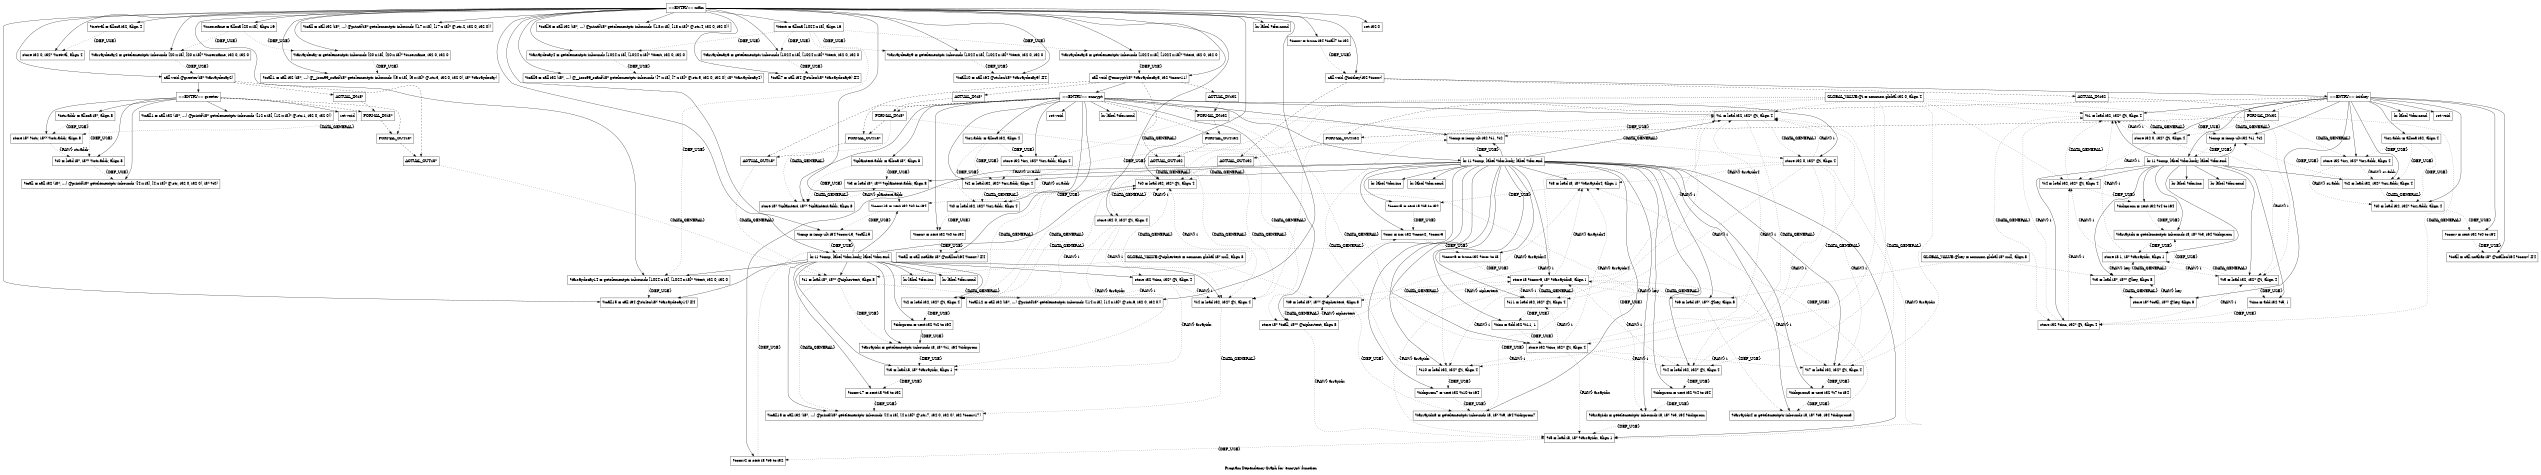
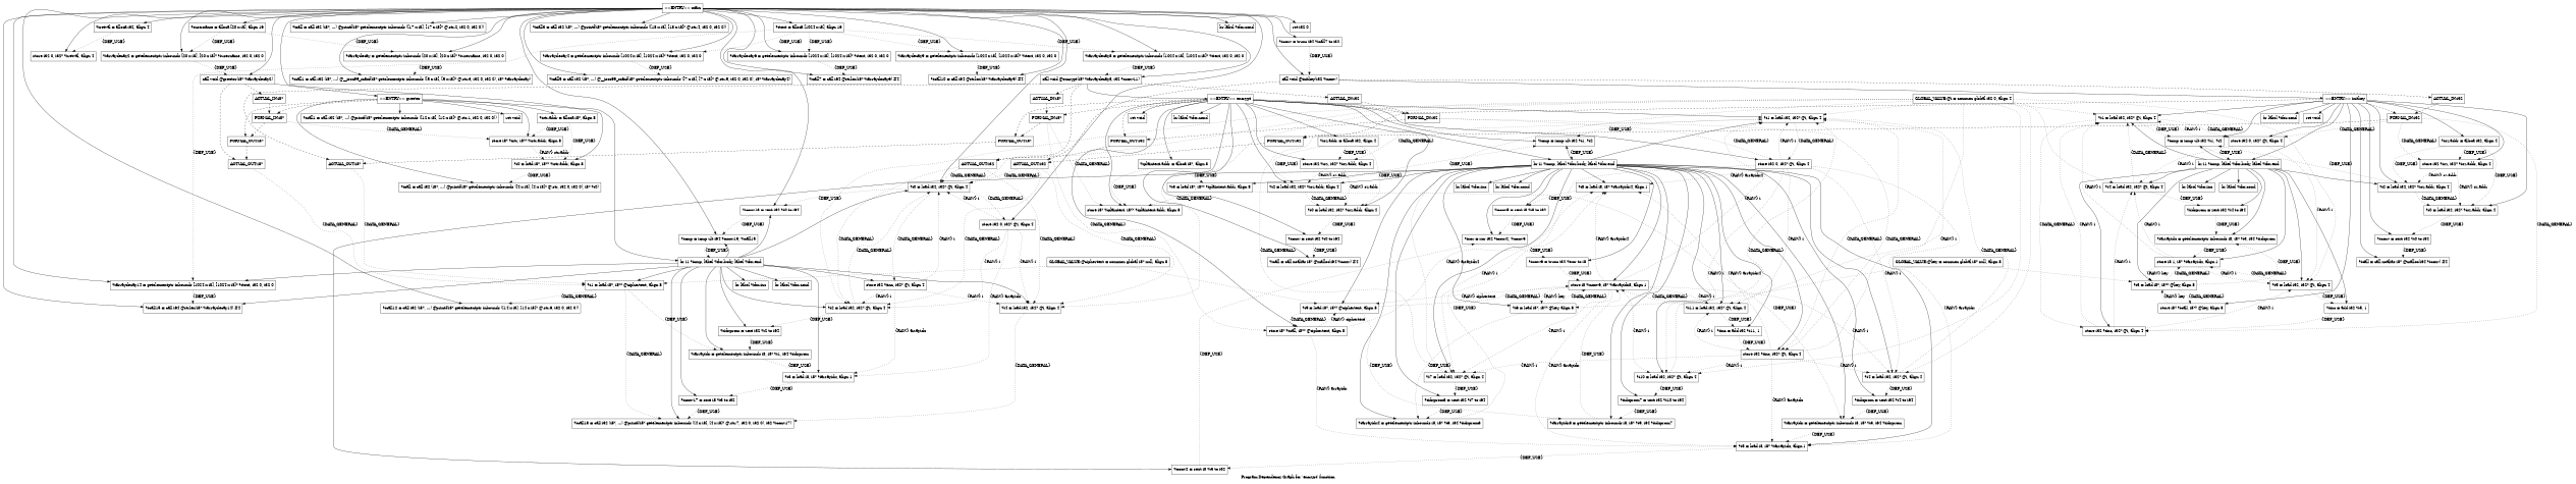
  digraph {
    label="Program Dependency Graph for 'encrypt' function"
    node [shape=record]
    edge [style=dotted]
    n1 [label="{  %str.addr = alloca i8*, align 8}"]
    n2 [label="{  store i8* %str, i8** %str.addr, align 8}"]
    n3 [label="{  %0 = load i8*, i8** %str.addr, align 8}"]
    n4 [label="{  %call = call i32 (i8*, ...) @printf(i8* getelementptr inbounds ([4 x i8], [4 x i8]* @.str, i32 0, i32 0), i8* %0)}"]
    n5 [label="{\<\<ENTRY\>\> greeter}"]
    n6 [label="{  %call1 = call i32 (i8*, ...) @printf(i8* getelementptr inbounds ([12 x i8], [12 x i8]* @.str.1, i32 0, i32 0))}"]
    n7 [label="{  ret void}"]
    n8 [label="{FORMAL_IN:i8*}"]
    n9 [label="{FORMAL_OUT:i8*}"]
    n10 [label="{ACTUAL_OUT:i8*}"]
    n11 [label="{  %1 = load i8*, i8** @ciphertext, align 8}"]
    n12 [label="{  %sz.addr = alloca i32, align 4}"]
    n13 [label="{  store i32 %sz, i32* %sz.addr, align 4}"]
    n14 [label="{  %0 = load i32, i32* %sz.addr, align 4}"]
    n15 [label="{  %2 = load i32, i32* %sz.addr, align 4}"]
    n16 [label="{  %conv = sext i32 %0 to i64}"]
    n17 [label="{  %cmp = icmp ult i32 %1, %2}"]
    n18 [label="{  %call = call noalias i8* @malloc(i64 %conv) #4}"]
    n19 [label="{  br i1 %cmp, label %for.body, label %for.end}"]
    n20 [label="{GLOBAL_VALUE:@i = common global i32 0, align 4}"]
    n21 [label="{  %1 = load i32, i32* @i, align 4}"]
    n22 [label="{  %4 = load i32, i32* @i, align 4}"]
    n23 [label="{  %5 = load i32, i32* @i, align 4}"]
    n24 [label="{  %1 = load i32, i32* @i, align 4}"]
    n25 [label="{  %4 = load i32, i32* @i, align 4}"]
    n26 [label="{  %7 = load i32, i32* @i, align 4}"]
    n27 [label="{  %10 = load i32, i32* @i, align 4}"]
    n28 [label="{  %11 = load i32, i32* @i, align 4}"]
    n29 [label="{  %0 = load i32, i32* @i, align 4}"]
    n30 [label="{  %2 = load i32, i32* @i, align 4}"]
    n31 [label="{  %4 = load i32, i32* @i, align 4}"]
    n32 [label="{  store i32 0, i32* @i, align 4}"]
    n33 [label="{  store i32 %inc, i32* @i, align 4}"]
    n34 [label="{  %idxprom = zext i32 %4 to i64}"]
    n35 [label="{  store i8 1, i8* %arrayidx, align 1}"]
    n36 [label="{  %inc = add i32 %5, 1}"]
    n37 [label="{  store i32 0, i32* @i, align 4}"]
    n38 [label="{  %cmp = icmp ult i32 %1, %2}"]
    n39 [label="{  store i32 %inc, i32* @i, align 4}"]
    n40 [label="{  %idxprom = zext i32 %4 to i64}"]
    n41 [label="{  %idxprom3 = zext i32 %7 to i64}"]
    n42 [label="{  %idxprom7 = zext i32 %10 to i64}"]
    n43 [label="{  store i8 %conv6, i8* %arrayidx8, align 1}"]
    n44 [label="{  %inc = add i32 %11, 1}"]
    n45 [label="{  store i32 0, i32* @i, align 4}"]
    n46 [label="{  %conv13 = zext i32 %0 to i64}"]
    n47 [label="{  store i32 %inc, i32* @i, align 4}"]
    n48 [label="{  %idxprom = zext i32 %2 to i64}"]
    n49 [label="{  %call18 = call i32 (i8*, ...) @printf(i8* getelementptr inbounds ([4 x i8], [4 x i8]* @.str.7, i32 0, i32 0), i32 %conv17)}"]
    n50 [label="{  %arrayidx = getelementptr inbounds i8, i8* %3, i64 %idxprom}"]
    n51 [label="{  %3 = load i8*, i8** @key, align 8}"]
    n52 [label="{  %5 = load i8, i8* %arrayidx, align 1}"]
    n53 [label="{  %8 = load i8, i8* %arrayidx4, align 1}"]
    n54 [label="{  br i1 %cmp, label %for.body, label %for.end}"]
    n55 [label="{  %arrayidx = getelementptr inbounds i8, i8* %3, i64 %idxprom}"]
    n56 [label="{  %arrayidx4 = getelementptr inbounds i8, i8* %6, i64 %idxprom3}"]
    n57 [label="{  %arrayidx8 = getelementptr inbounds i8, i8* %9, i64 %idxprom7}"]
    n58 [label="{  %6 = load i8*, i8** @key, align 8}"]
    n59 [label="{  %9 = load i8*, i8** @ciphertext, align 8}"]
    n60 [label="{  %3 = load i8, i8* %arrayidx, align 1}"]
    n61 [label="{  %cmp = icmp ult i64 %conv13, %call15}"]
    n62 [label="{  %arrayidx = getelementptr inbounds i8, i8* %1, i64 %idxprom}"]
    n63 [label="{  br label %for.inc}"]
    n64 [label="{  br label %for.cond}"]
    n65 [label="{GLOBAL_VALUE:@key = common global i8* null, align 8}"]
    n66 [label="{  store i8* %call, i8** @key, align 8}"]
    n67 [label="{\<\<ENTRY\>\> initkey}"]
    n68 [label="{  br label %for.cond}"]
    n69 [label="{  ret void}"]
    n70 [label="{FORMAL_IN:i32}"]
    n71 [label="{FORMAL_OUT:i32}"]
    n72 [label="{ACTUAL_OUT:i32}"]
    n73 [label="{\<\<ENTRY\>\> encrypt}"]
    n74 [label="{  %plaintext.addr = alloca i8*, align 8}"]
    n75 [label="{  %sz.addr = alloca i32, align 4}"]
    n76 [label="{  store i8* %plaintext, i8** %plaintext.addr, align 8}"]
    n77 [label="{  store i32 %sz, i32* %sz.addr, align 4}"]
    n78 [label="{  %0 = load i32, i32* %sz.addr, align 4}"]
    n79 [label="{  %conv = sext i32 %0 to i64}"]
    n80 [label="{  %call = call noalias i8* @malloc(i64 %conv) #4}"]
    n81 [label="{  store i8* %call, i8** @ciphertext, align 8}"]
    n82 [label="{  br label %for.cond}"]
    n83 [label="{  %2 = load i32, i32* %sz.addr, align 4}"]
    n84 [label="{  ret void}"]
    n85 [label="{FORMAL_IN:i8*}"]
    n86 [label="{FORMAL_OUT:i8*}"]
    n87 [label="{FORMAL_IN:i32}"]
    n88 [label="{FORMAL_OUT:i32}"]
    n89 [label="{  %3 = load i8*, i8** %plaintext.addr, align 8}"]
    n90 [label="{  %conv2 = sext i8 %5 to i32}"]
    n91 [label="{  %conv5 = sext i8 %8 to i32}"]
    n92 [label="{  %xor = xor i32 %conv2, %conv5}"]
    n93 [label="{  %conv6 = trunc i32 %xor to i8}"]
    n94 [label="{  br label %for.inc}"]
    n95 [label="{  br label %for.cond}"]
    n96 [label="{ACTUAL_OUT:i8*}"]
    n97 [label="{ACTUAL_OUT:i32}"]
    n98 [label="{GLOBAL_VALUE:@ciphertext = common global i8* null, align 8}"]
    n99 [label="{  %call12 = call i32 (i8*, ...) @printf(i8* getelementptr inbounds ([14 x i8], [14 x i8]* @.str.6, i32 0, i32 0))}"]
    n100 [label="{\<\<ENTRY\>\> main}"]
    n101 [label="{  %retval = alloca i32, align 4}"]
    n102 [label="{  %username = alloca [20 x i8], align 16}"]
    n103 [label="{  %text = alloca [1024 x i8], align 16}"]
    n104 [label="{  store i32 0, i32* %retval, align 4}"]
    n105 [label="{  %call = call i32 (i8*, ...) @printf(i8* getelementptr inbounds ([17 x i8], [17 x i8]* @.str.2, i32 0, i32 0))}"]
    n106 [label="{  %arraydecay = getelementptr inbounds [20 x i8], [20 x i8]* %username, i32 0, i32 0}"]
    n107 [label="{  %call1 = call i32 (i8*, ...) @__isoc99_scanf(i8* getelementptr inbounds ([5 x i8], [5 x i8]* @.str.3, i32 0, i32 0), i8* %arraydecay)}"]
    n108 [label="{  %arraydecay2 = getelementptr inbounds [20 x i8], [20 x i8]* %username, i32 0, i32 0}"]
    n109 [label="{  call void @greeter(i8* %arraydecay2)}"]
    n110 [label="{  %call3 = call i32 (i8*, ...) @printf(i8* getelementptr inbounds ([18 x i8], [18 x i8]* @.str.4, i32 0, i32 0))}"]
    n111 [label="{  %arraydecay4 = getelementptr inbounds [1024 x i8], [1024 x i8]* %text, i32 0, i32 0}"]
    n112 [label="{  %call5 = call i32 (i8*, ...) @__isoc99_scanf(i8* getelementptr inbounds ([7 x i8], [7 x i8]* @.str.5, i32 0, i32 0), i8* %arraydecay4)}"]
    n113 [label="{  %arraydecay6 = getelementptr inbounds [1024 x i8], [1024 x i8]* %text, i32 0, i32 0}"]
    n114 [label="{  %call7 = call i64 @strlen(i8* %arraydecay6) #4}"]
    n115 [label="{  %conv = trunc i64 %call7 to i32}"]
    n116 [label="{  call void @initkey(i32 %conv)}"]
    n117 [label="{  %arraydecay8 = getelementptr inbounds [1024 x i8], [1024 x i8]* %text, i32 0, i32 0}"]
    n118 [label="{  %arraydecay9 = getelementptr inbounds [1024 x i8], [1024 x i8]* %text, i32 0, i32 0}"]
    n119 [label="{  %call10 = call i64 @strlen(i8* %arraydecay9) #4}"]
    n120 [label="{  call void @encrypt(i8* %arraydecay8, i32 %conv11)}"]
    n121 [label="{  br label %for.cond}"]
    n122 [label="{  %arraydecay14 = getelementptr inbounds [1024 x i8], [1024 x i8]* %text, i32 0, i32 0}"]
    n123 [label="{  %call15 = call i64 @strlen(i8* %arraydecay14) #4}"]
    n124 [label="{  br i1 %cmp, label %for.body, label %for.end}"]
    n125 [label="{  ret i32 0}"]
    n126 [label="{ACTUAL_IN:i8*}"]
    n127 [label="{ACTUAL_IN:i32}"]
    n128 [label="{ACTUAL_IN:i8*}"]
    n129 [label="{ACTUAL_IN:i32}"]
    n130 [label="{  %conv17 = sext i8 %3 to i32}"]
    n131 [label="{  br label %for.inc}"]
    n132 [label="{  br label %for.cond}"]
    n1 -> n2 [label="{DEF_USE}"]
    n1 -> n3 [label="{DEF_USE}"]
    n2 -> n3 [label="{RAW} str.addr"]
    n3 -> n4 [label="{DEF_USE}"]
    n5 -> n1 [style=""]
    n5 -> n2 [style=""]
    n5 -> n3 [style=""]
    n5 -> n4 [style=""]
    n5 -> n6 [style=""]
    n5 -> n7 [style=""]
    n5 -> n8 [style=dashed]
    n5 -> n9 [style=dashed]
    n8 -> n2 [label="{DATA_GENERAL}"]
    n8 -> n9 [style=dashed]
    n9 -> n10 [style=dashed]
    n10 -> n11 [label="{DATA_GENERAL}"]
    n11 -> n49 [label="{DATA_GENERAL}"]
    n11 -> n62 [label="{DEF_USE}"]
    n11 -> n99 [label="{DATA_GENERAL}"]
    n12 -> n13 [label="{DEF_USE}"]
    n12 -> n14 [label="{DEF_USE}"]
    n12 -> n15 [label="{DEF_USE}"]
    n13 -> n14 [label="{RAW} sz.addr"]
    n13 -> n15 [label="{RAW} sz.addr"]
    n14 -> n16 [label="{DEF_USE}"]
    n15 -> n14 [label="{DATA_GENERAL}"]
    n15 -> n17 [label="{DEF_USE}"]
    n16 -> n18 [label="{DEF_USE}"]
    n17 -> n19 [label="{DEF_USE}"]
    n19 -> n15 [style=""]
    n19 -> n17 [style=""]
    n19 -> n21 [style=""]
    n19 -> n22 [style=""]
    n19 -> n23 [style=""]
    n19 -> n33 [style=""]
    n19 -> n34 [style=""]
    n19 -> n35 [style=""]
    n19 -> n36 [style=""]
    n19 -> n50 [style=""]
    n19 -> n51 [style=""]
    n19 -> n63 [style=""]
    n19 -> n64 [style=""]
    n20 -> n21
    n20 -> n22
    n20 -> n23
    n20 -> n24
    n20 -> n25
    n20 -> n26
    n20 -> n27
    n20 -> n28
    n20 -> n29
    n20 -> n30
    n20 -> n31
    n21 -> n17 [label="{DEF_USE}"]
    n21 -> n32 [label="{DATA_GENERAL}"]
    n21 -> n33 [label="{DATA_GENERAL}"]
    n22 -> n21 [label="{DATA_GENERAL}"]
    n22 -> n34 [label="{DEF_USE}"]
    n23 -> n35 [label="{DATA_GENERAL}"]
    n23 -> n36 [label="{DEF_USE}"]
    n24 -> n37 [label="{DATA_GENERAL}"]
    n24 -> n38 [label="{DEF_USE}"]
    n24 -> n39 [label="{DATA_GENERAL}"]
    n25 -> n24 [label="{DATA_GENERAL}"]
    n25 -> n40 [label="{DEF_USE}"]
    n26 -> n24 [label="{DATA_GENERAL}"]
    n26 -> n41 [label="{DEF_USE}"]
    n27 -> n24 [label="{DATA_GENERAL}"]
    n27 -> n42 [label="{DEF_USE}"]
    n28 -> n43 [label="{DATA_GENERAL}"]
    n28 -> n44 [label="{DEF_USE}"]
    n29 -> n45 [label="{DATA_GENERAL}"]
    n29 -> n46 [label="{DEF_USE}"]
    n29 -> n47 [label="{DATA_GENERAL}"]
    n30 -> n29 [label="{DATA_GENERAL}"]
    n30 -> n48 [label="{DEF_USE}"]
    n31 -> n49 [label="{DATA_GENERAL}"]
    n32 -> n21 [label="{RAW} i"]
    n32 -> n22 [label="{RAW} i"]
    n32 -> n23 [label="{RAW} i"]
    n33 -> n21 [label="{RAW} i"]
    n33 -> n22 [label="{RAW} i"]
    n33 -> n23 [label="{RAW} i"]
    n34 -> n50 [label="{DEF_USE}"]
    n35 -> n21 [label="{RAW} i"]
    n35 -> n22 [label="{RAW} i"]
    n35 -> n23 [label="{RAW} i"]
    n35 -> n51 [label="{RAW} key"]
    n36 -> n33 [label="{DEF_USE}"]
    n37 -> n24 [label="{RAW} i"]
    n37 -> n25 [label="{RAW} i"]
    n37 -> n26 [label="{RAW} i"]
    n37 -> n27 [label="{RAW} i"]
    n37 -> n28 [label="{RAW} i"]
    n37 -> n52 [label="{RAW} arrayidx"]
    n37 -> n53 [label="{RAW} arrayidx4"]
    n38 -> n54 [label="{DEF_USE}"]
    n39 -> n24 [label="{RAW} i"]
    n39 -> n25 [label="{RAW} i"]
    n39 -> n26 [label="{RAW} i"]
    n39 -> n27 [label="{RAW} i"]
    n39 -> n28 [label="{RAW} i"]
    n39 -> n52 [label="{RAW} arrayidx"]
    n39 -> n53 [label="{RAW} arrayidx4"]
    n40 -> n55 [label="{DEF_USE}"]
    n41 -> n56 [label="{DEF_USE}"]
    n42 -> n57 [label="{DEF_USE}"]
    n43 -> n24 [label="{RAW} i"]
    n43 -> n25 [label="{RAW} i"]
    n43 -> n26 [label="{RAW} i"]
    n43 -> n27 [label="{RAW} i"]
    n43 -> n28 [label="{RAW} i"]
    n43 -> n52 [label="{RAW} arrayidx"]
    n43 -> n53 [label="{RAW} arrayidx4"]
    n43 -> n58 [label="{RAW} key"]
    n43 -> n59 [label="{RAW} ciphertext"]
    n44 -> n39 [label="{DEF_USE}"]
    n45 -> n29 [label="{RAW} i"]
    n45 -> n30 [label="{RAW} i"]
    n45 -> n31 [label="{RAW} i"]
    n45 -> n60 [label="{RAW} arrayidx"]
    n46 -> n61 [label="{DEF_USE}"]
    n47 -> n29 [label="{RAW} i"]
    n47 -> n30 [label="{RAW} i"]
    n47 -> n31 [label="{RAW} i"]
    n47 -> n60 [label="{RAW} arrayidx"]
-   n48 -> n62 [label="{DEF_USE}" style=solid]
+   n48 -> n62 [label="{DEF_USE}"]
    n50 -> n35 [label="{DEF_USE}"]
    n51 -> n35 [label="{DATA_GENERAL}"]
    n51 -> n50 [label="{DEF_USE}"]
    n51 -> n66 [label="{DATA_GENERAL}"]
    n52 -> n90 [label="{DEF_USE}"]
    n53 -> n91 [label="{DEF_USE}"]
    n54 -> n24 [style=""]
    n54 -> n25 [style=""]
    n54 -> n26 [style=""]
    n54 -> n27 [style=""]
    n54 -> n28 [style=""]
    n54 -> n38 [style=""]
    n54 -> n39 [style=""]
    n54 -> n40 [style=""]
    n54 -> n41 [style=""]
    n54 -> n42 [style=""]
    n54 -> n43 [style=""]
    n54 -> n44 [style=""]
    n54 -> n52 [style=""]
    n54 -> n53 [style=""]
    n54 -> n55 [style=""]
    n54 -> n56 [style=""]
    n54 -> n57 [style=""]
    n54 -> n58 [style=""]
    n54 -> n59 [style=""]
    n54 -> n83 [style=""]
    n54 -> n89 [style=""]
    n54 -> n90 [style=""]
    n54 -> n91 [style=""]
    n54 -> n92 [style=""]
    n54 -> n93 [style=""]
    n54 -> n94 [style=""]
    n54 -> n95 [style=""]
    n55 -> n52 [label="{DEF_USE}"]
    n56 -> n53 [label="{DEF_USE}"]
    n57 -> n43 [label="{DEF_USE}"]
    n58 -> n43 [label="{DATA_GENERAL}"]
    n58 -> n56 [label="{DEF_USE}"]
    n59 -> n43 [label="{DATA_GENERAL}"]
    n59 -> n57 [label="{DEF_USE}"]
    n59 -> n81 [label="{DATA_GENERAL}"]
    n60 -> n130 [label="{DEF_USE}"]
    n61 -> n124 [label="{DEF_USE}"]
    n62 -> n60 [label="{DEF_USE}"]
    n65 -> n51
    n65 -> n58
    n66 -> n51 [label="{RAW} key"]
    n67 -> n12 [style=""]
    n67 -> n13 [style=""]
    n67 -> n14 [style=""]
    n67 -> n15 [style=""]
    n67 -> n16 [style=""]
    n67 -> n17 [style=""]
    n67 -> n18 [style=""]
    n67 -> n19 [style=""]
    n67 -> n21 [style=""]
    n67 -> n32 [style=""]
    n67 -> n66 [style=""]
    n67 -> n68 [style=""]
    n67 -> n69 [style=""]
    n67 -> n70 [style=dashed]
    n67 -> n71 [style=dashed]
    n70 -> n13 [label="{DATA_GENERAL}"]
    n70 -> n32 [label="{DATA_GENERAL}"]
    n70 -> n33 [label="{DATA_GENERAL}"]
    n70 -> n71 [style=dashed]
    n71 -> n72 [style=dashed]
    n72 -> n29 [label="{DATA_GENERAL}"]
    n72 -> n30 [label="{DATA_GENERAL}"]
    n72 -> n31 [label="{DATA_GENERAL}"]
    n73 -> n24 [style=""]
    n73 -> n37 [style=""]
    n73 -> n38 [style=""]
    n73 -> n54 [style=""]
    n73 -> n74 [style=""]
    n73 -> n75 [style=""]
    n73 -> n76 [style=""]
    n73 -> n77 [style=""]
    n73 -> n78 [style=""]
    n73 -> n79 [style=""]
    n73 -> n80 [style=""]
    n73 -> n81 [style=""]
    n73 -> n82 [style=""]
    n73 -> n83 [style=""]
    n73 -> n84 [style=""]
    n73 -> n85 [style=dashed]
    n73 -> n86 [style=dashed]
    n73 -> n87 [style=dashed]
    n73 -> n88 [style=dashed]
    n74 -> n76 [label="{DEF_USE}"]
    n74 -> n89 [label="{DEF_USE}"]
    n75 -> n77 [label="{DEF_USE}"]
    n75 -> n78 [label="{DEF_USE}"]
    n75 -> n83 [label="{DEF_USE}"]
-   n76 -> n89 [label="{RAW} plaintext.addr"]
    n77 -> n78 [label="{RAW} sz.addr"]
    n77 -> n83 [label="{RAW} sz.addr"]
    n78 -> n79 [label="{DEF_USE}"]
    n79 -> n80 [label="{DEF_USE}"]
    n81 -> n52 [label="{RAW} arrayidx"]
    n81 -> n53 [label="{RAW} arrayidx4"]
    n81 -> n59 [label="{RAW} ciphertext"]
    n83 -> n38 [label="{DEF_USE}"]
    n83 -> n78 [label="{DATA_GENERAL}"]
    n85 -> n76 [label="{DATA_GENERAL}"]
    n85 -> n81 [label="{DATA_GENERAL}"]
    n85 -> n86 [style=dashed]
    n86 -> n96 [style=dashed]
    n87 -> n37 [label="{DATA_GENERAL}"]
    n87 -> n39 [label="{DATA_GENERAL}"]
    n87 -> n77 [label="{DATA_GENERAL}"]
    n87 -> n88 [style=dashed]
    n88 -> n97 [style=dashed]
    n89 -> n55 [label="{DEF_USE}"]
    n89 -> n76 [label="{DATA_GENERAL}"]
    n90 -> n92 [label="{DEF_USE}"]
    n91 -> n92 [label="{DEF_USE}"]
    n92 -> n93 [label="{DEF_USE}"]
    n93 -> n43 [label="{DEF_USE}"]
    n96 -> n11 [label="{DATA_GENERAL}"]
    n97 -> n29 [label="{DATA_GENERAL}"]
    n97 -> n30 [label="{DATA_GENERAL}"]
    n97 -> n31 [label="{DATA_GENERAL}"]
    n98 -> n11
    n98 -> n59
    n100 -> n29 [style=""]
    n100 -> n45 [style=""]
    n100 -> n46 [style=""]
    n100 -> n61 [style=""]
    n100 -> n99 [style=""]
    n100 -> n101 [style=""]
    n100 -> n102 [style=""]
    n100 -> n103 [style=""]
    n100 -> n104 [style=""]
    n100 -> n105 [style=""]
    n100 -> n106 [style=""]
    n100 -> n107 [style=""]
    n100 -> n108 [style=""]
    n100 -> n109 [style=""]
    n100 -> n110 [style=""]
    n100 -> n111 [style=""]
    n100 -> n112 [style=""]
    n100 -> n113 [style=""]
    n100 -> n114 [style=""]
    n100 -> n115 [style=""]
    n100 -> n116 [style=""]
    n100 -> n117 [style=""]
    n100 -> n118 [style=""]
    n100 -> n119 [style=""]
    n100 -> n120 [style=""]
    n100 -> n121 [style=""]
    n100 -> n122 [style=""]
    n100 -> n123 [style=""]
    n100 -> n124 [style=""]
    n100 -> n125 [style=""]
    n101 -> n104 [label="{DEF_USE}"]
    n102 -> n106 [label="{DEF_USE}"]
    n102 -> n108 [label="{DEF_USE}"]
    n103 -> n111 [label="{DEF_USE}"]
    n103 -> n113 [label="{DEF_USE}"]
    n103 -> n117 [label="{DEF_USE}"]
    n103 -> n118 [label="{DEF_USE}"]
    n103 -> n122 [label="{DEF_USE}"]
    n106 -> n107 [label="{DEF_USE}"]
    n108 -> n109 [label="{DEF_USE}"]
    n109 -> n5 [style=""]
    n109 -> n10 [style=dashed]
    n109 -> n126 [style=dashed]
    n111 -> n112 [label="{DEF_USE}"]
    n113 -> n114 [label="{DEF_USE}"]
    n115 -> n116 [label="{DEF_USE}"]
    n116 -> n67 [style=""]
    n116 -> n72 [style=dashed]
    n116 -> n127 [style=dashed]
    n117 -> n120 [label="{DEF_USE}"]
    n118 -> n119 [label="{DEF_USE}"]
    n120 -> n73 [style=""]
    n120 -> n96 [style=dashed]
    n120 -> n97 [style=dashed]
    n120 -> n128 [style=dashed]
    n120 -> n129 [style=dashed]
    n122 -> n123 [label="{DEF_USE}"]
    n124 -> n11 [style=""]
    n124 -> n29 [style=""]
    n124 -> n30 [style=""]
    n124 -> n31 [style=""]
    n124 -> n46 [style=""]
    n124 -> n47 [style=""]
    n124 -> n48 [style=""]
    n124 -> n49 [style=""]
    n124 -> n60 [style=""]
    n124 -> n61 [style=""]
    n124 -> n62 [style=""]
    n124 -> n122 [style=""]
    n124 -> n123 [style=""]
    n124 -> n130 [style=""]
    n124 -> n131 [style=""]
    n124 -> n132 [style=""]
    n126 -> n8 [style=dashed]
    n127 -> n70 [style=dashed]
    n128 -> n85 [style=dashed]
    n129 -> n87 [style=dashed]
    n130 -> n49 [label="{DEF_USE}"]
  }
